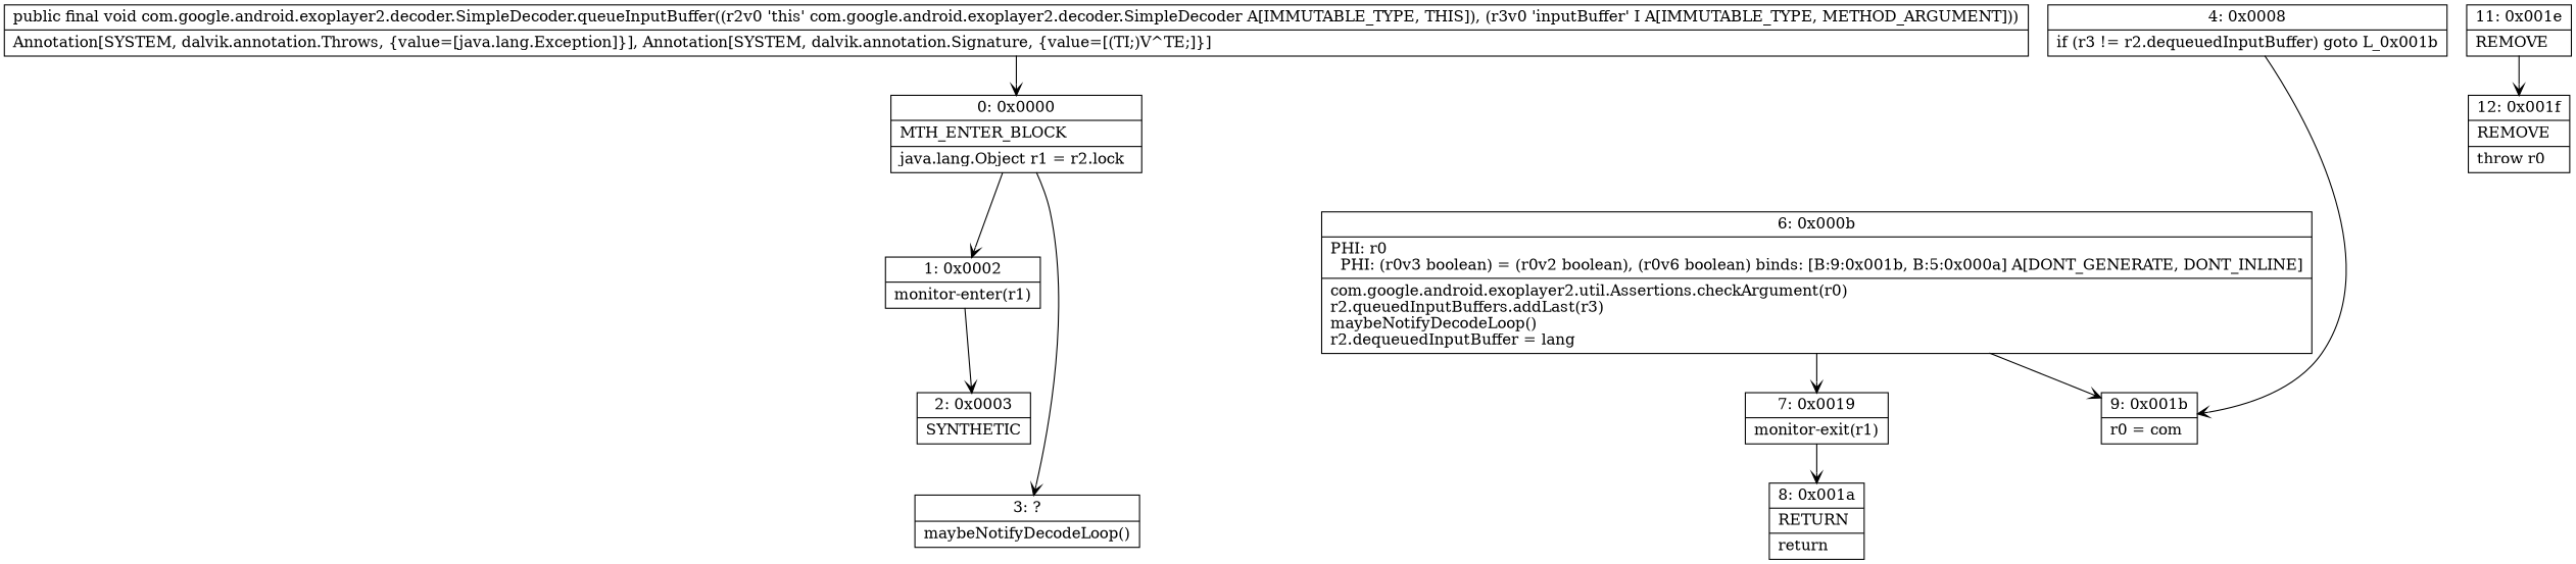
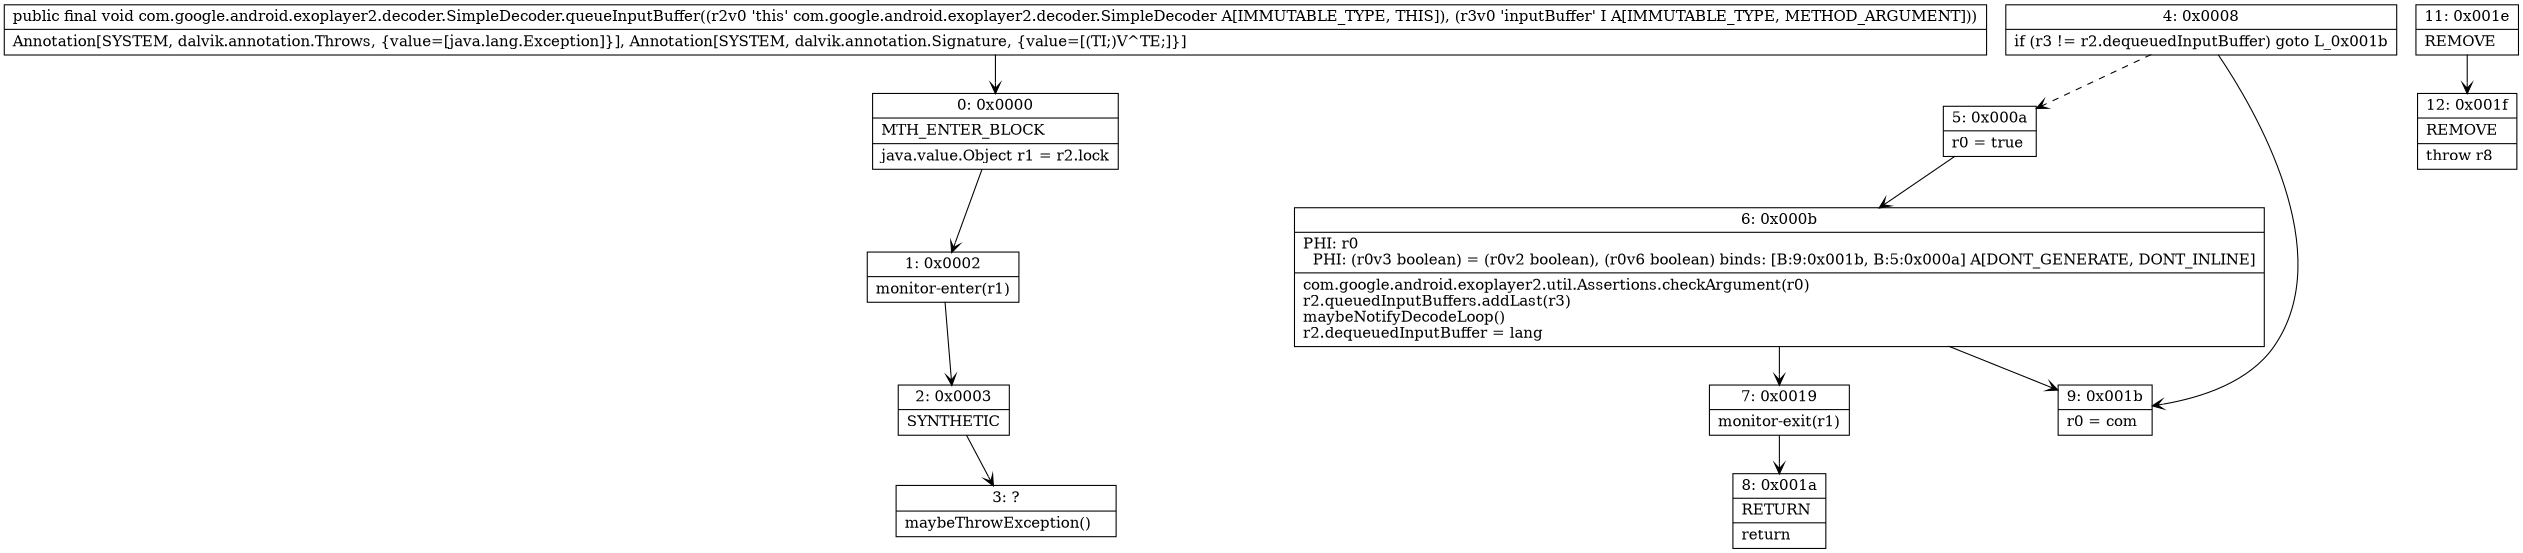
  digraph {
    node [shape=record]
    edge [arrowhead=vee]
-   n1 [label="{0\:\ 0x0000|MTH_ENTER_BLOCK\l|java.lang.Object r1 = r2.lock\l}"]
+   n1 [label="{0\:\ 0x0000|MTH_ENTER_BLOCK\l|java.value.Object r1 = r2.lock\l}"]
    n2 [label="{1\:\ 0x0002|monitor\-enter(r1)\l}"]
    n3 [label="{2\:\ 0x0003|SYNTHETIC\l}"]
-   n4 [label="{3\:\ ?|maybeNotifyDecodeLoop()\l}"]
+   n4 [label="{3\:\ ?|maybeThrowException()\l}"]
    n5 [label="{4\:\ 0x0008|if (r3 != r2.dequeuedInputBuffer) goto L_0x001b\l}"]
+   n6 [label="{5\:\ 0x000a|r0 = true\l}"]
    n7 [label="{9\:\ 0x001b|r0 = com\l}"]
    n8 [label="{6\:\ 0x000b|PHI: r0 \l  PHI: (r0v3 boolean) = (r0v2 boolean), (r0v6 boolean) binds: [B:9:0x001b, B:5:0x000a] A[DONT_GENERATE, DONT_INLINE]\l|com.google.android.exoplayer2.util.Assertions.checkArgument(r0)\lr2.queuedInputBuffers.addLast(r3)\lmaybeNotifyDecodeLoop()\lr2.dequeuedInputBuffer = lang\l}"]
    n9 [label="{7\:\ 0x0019|monitor\-exit(r1)\l}"]
    n10 [label="{8\:\ 0x001a|RETURN\l|return\l}"]
    n11 [label="{11\:\ 0x001e|REMOVE\l}"]
-   n12 [label="{12\:\ 0x001f|REMOVE\l|throw r0\l}"]
+   n12 [label="{12\:\ 0x001f|REMOVE\l|throw r8\l}"]
    n13 [label="{public final void com.google.android.exoplayer2.decoder.SimpleDecoder.queueInputBuffer((r2v0 'this' com.google.android.exoplayer2.decoder.SimpleDecoder A[IMMUTABLE_TYPE, THIS]), (r3v0 'inputBuffer' I A[IMMUTABLE_TYPE, METHOD_ARGUMENT]))  | Annotation[SYSTEM, dalvik.annotation.Throws, \{value=[java.lang.Exception]\}], Annotation[SYSTEM, dalvik.annotation.Signature, \{value=[(TI;)V^TE;]\}]\l}"]
    n1 -> n2
    n2 -> n3
-   n1 -> n4
+   n3 -> n4
+   n5 -> n6 [style=dashed]
    n5 -> n7
+   n6 -> n8
    n8 -> n7
    n8 -> n9
    n9 -> n10
    n11 -> n12
    n13 -> n1
  }
